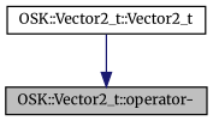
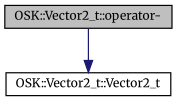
  digraph {
    rankdir=TB
    fontname=Merriweather
    node [color=black fontname=Merriweather fontsize=10 shape=record style=filled]
    n1 [fillcolor=grey75 fontcolor=black height=0.2 label="OSK::Vector2_t::operator-" width=0.4]
    n2 [fillcolor=white height=0.2 label="OSK::Vector2_t::Vector2_t" width=0.4]
-   n2 -> n1 [color=midnightblue fontname=Merriweather fontsize=10 labelfontname=Helvetica labelfontsize=10 style=solid]
+   n1 -> n2 [color=midnightblue fontname=Merriweather fontsize=10 labelfontname=Helvetica labelfontsize=10 style=solid]
  }
